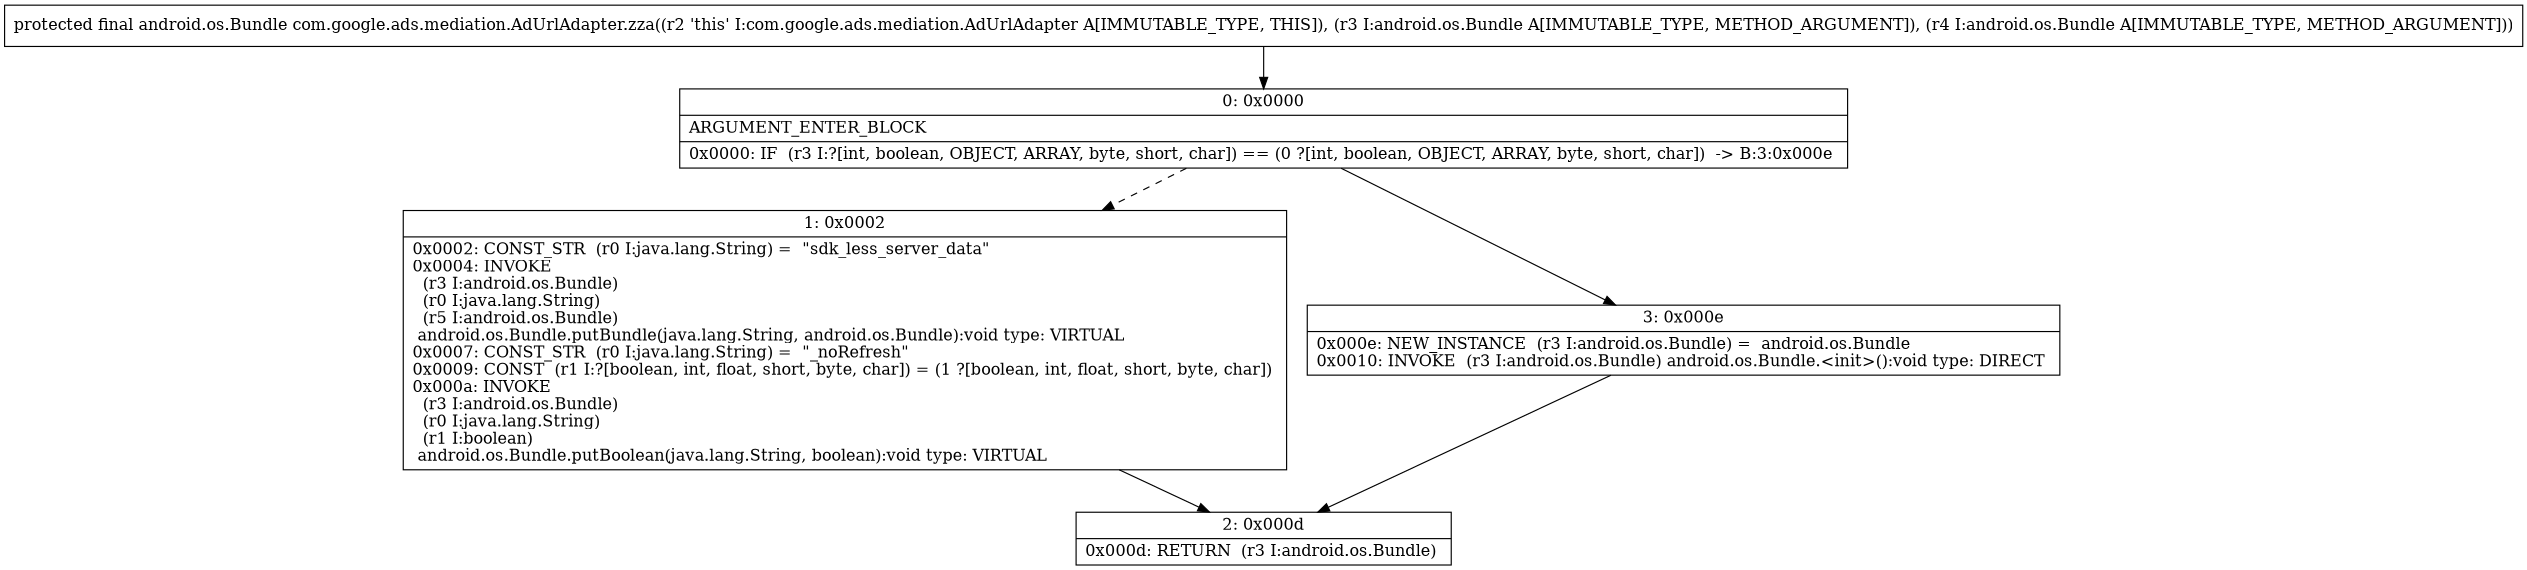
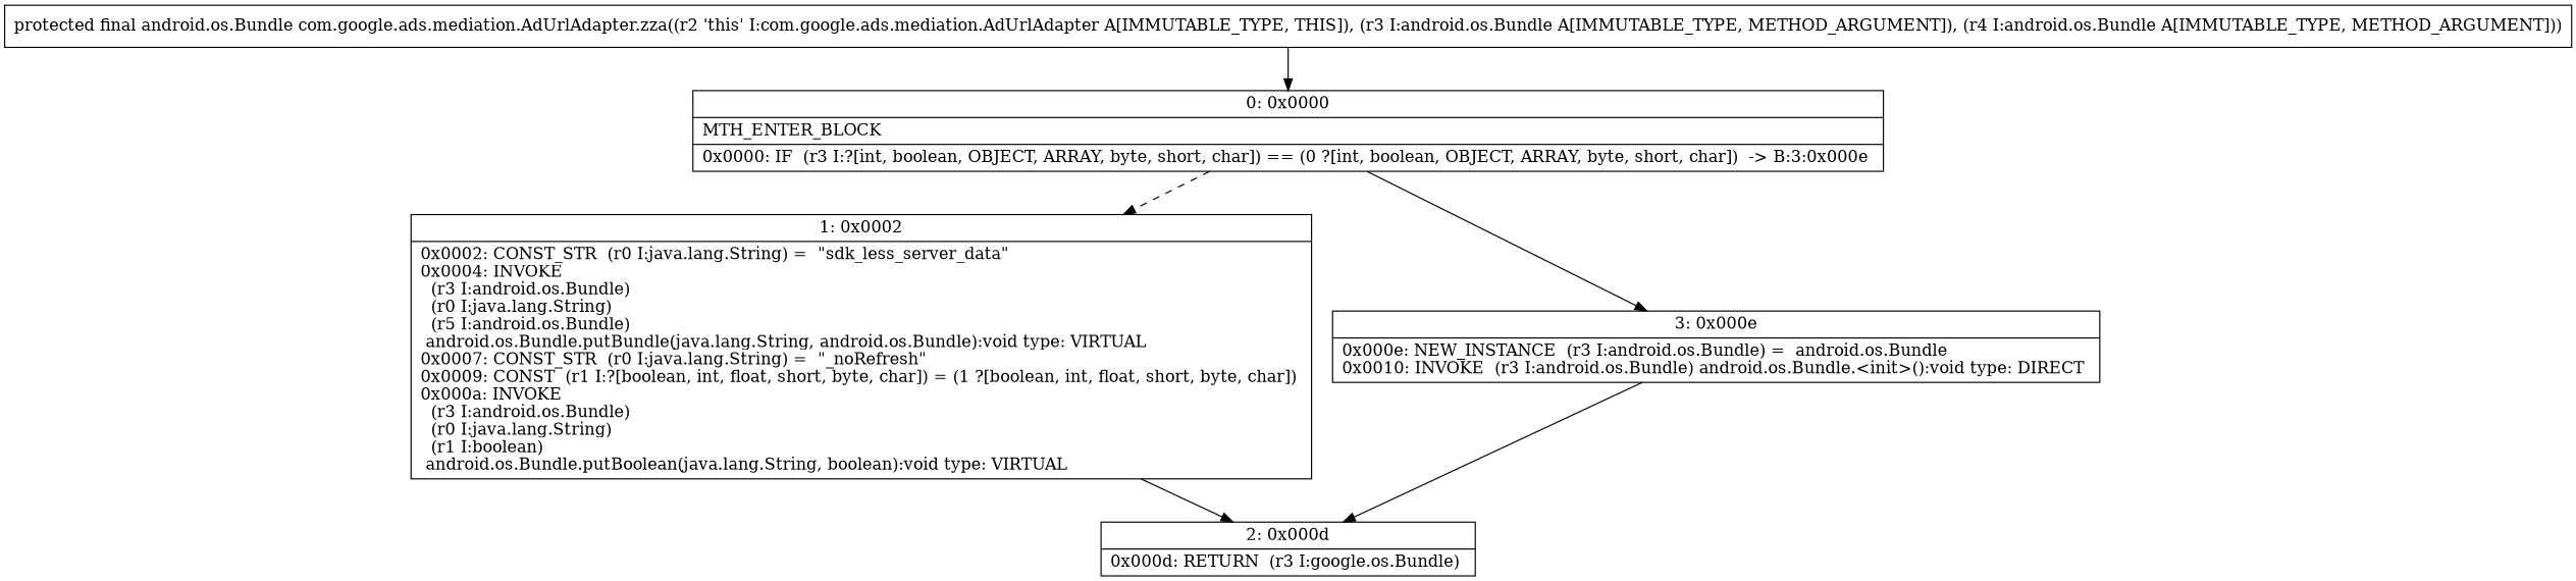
  digraph {
    node [shape=record]
-   n1 [label="{0\:\ 0x0000|ARGUMENT_ENTER_BLOCK\l|0x0000: IF  (r3 I:?[int, boolean, OBJECT, ARRAY, byte, short, char]) == (0 ?[int, boolean, OBJECT, ARRAY, byte, short, char])  \-\> B:3:0x000e \l}"]
+   n1 [label="{0\:\ 0x0000|MTH_ENTER_BLOCK\l|0x0000: IF  (r3 I:?[int, boolean, OBJECT, ARRAY, byte, short, char]) == (0 ?[int, boolean, OBJECT, ARRAY, byte, short, char])  \-\> B:3:0x000e \l}"]
    n2 [label="{1\:\ 0x0002|0x0002: CONST_STR  (r0 I:java.lang.String) =  \"sdk_less_server_data\" \l0x0004: INVOKE  \l  (r3 I:android.os.Bundle)\l  (r0 I:java.lang.String)\l  (r5 I:android.os.Bundle)\l android.os.Bundle.putBundle(java.lang.String, android.os.Bundle):void type: VIRTUAL \l0x0007: CONST_STR  (r0 I:java.lang.String) =  \"_noRefresh\" \l0x0009: CONST  (r1 I:?[boolean, int, float, short, byte, char]) = (1 ?[boolean, int, float, short, byte, char]) \l0x000a: INVOKE  \l  (r3 I:android.os.Bundle)\l  (r0 I:java.lang.String)\l  (r1 I:boolean)\l android.os.Bundle.putBoolean(java.lang.String, boolean):void type: VIRTUAL \l}"]
    n3 [label="{3\:\ 0x000e|0x000e: NEW_INSTANCE  (r3 I:android.os.Bundle) =  android.os.Bundle \l0x0010: INVOKE  (r3 I:android.os.Bundle) android.os.Bundle.\<init\>():void type: DIRECT \l}"]
-   n4 [label="{2\:\ 0x000d|0x000d: RETURN  (r3 I:android.os.Bundle) \l}"]
+   n4 [label="{2\:\ 0x000d|0x000d: RETURN  (r3 I:google.os.Bundle) \l}"]
    n5 [label="{protected final android.os.Bundle com.google.ads.mediation.AdUrlAdapter.zza((r2 'this' I:com.google.ads.mediation.AdUrlAdapter A[IMMUTABLE_TYPE, THIS]), (r3 I:android.os.Bundle A[IMMUTABLE_TYPE, METHOD_ARGUMENT]), (r4 I:android.os.Bundle A[IMMUTABLE_TYPE, METHOD_ARGUMENT])) }"]
    n1 -> n2 [style=dashed]
    n1 -> n3
    n2 -> n4
    n3 -> n4
    n5 -> n1
  }
